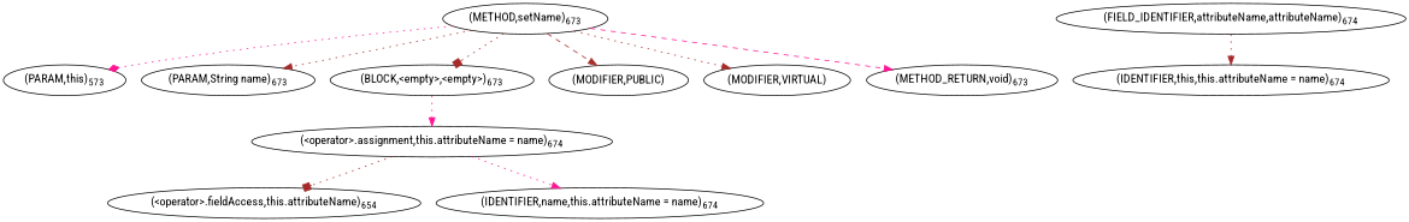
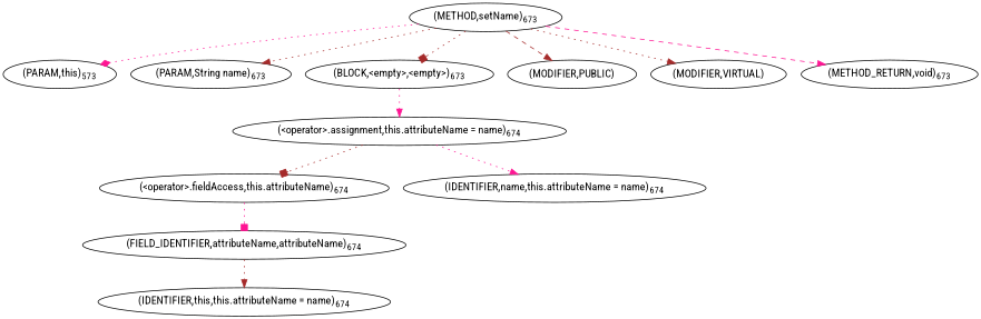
  digraph {
    fontname="Roboto Condensed"
    node [fontname="Roboto Condensed"]
    edge [arrowhead=normal color=brown fontname="Roboto Condensed" style=dotted]
    n1 [label=<(METHOD,setName)<SUB>673</SUB>>]
    n2 [label=<(PARAM,this)<SUB>573</SUB>>]
    n3 [label=<(PARAM,String name)<SUB>673</SUB>>]
    n4 [label=<(BLOCK,&lt;empty&gt;,&lt;empty&gt;)<SUB>673</SUB>>]
    n5 [label=<(MODIFIER,PUBLIC)>]
    n6 [label=<(MODIFIER,VIRTUAL)>]
    n7 [label=<(METHOD_RETURN,void)<SUB>673</SUB>>]
    n8 [label=<(&lt;operator&gt;.assignment,this.attributeName = name)<SUB>674</SUB>>]
-   n9 [label=<(&lt;operator&gt;.fieldAccess,this.attributeName)<SUB>654</SUB>>]
+   n9 [label=<(&lt;operator&gt;.fieldAccess,this.attributeName)<SUB>674</SUB>>]
    n10 [label=<(IDENTIFIER,name,this.attributeName = name)<SUB>674</SUB>>]
    n11 [label=<(FIELD_IDENTIFIER,attributeName,attributeName)<SUB>674</SUB>>]
    n12 [label=<(IDENTIFIER,this,this.attributeName = name)<SUB>674</SUB>>]
    n1 -> n2 [arrowhead=diamond color=deeppink]
    n1 -> n3
    n1 -> n4 [arrowhead=box]
    n1 -> n5 [style=dashed]
    n1 -> n6
    n1 -> n7 [color=deeppink style=dashed]
    n4 -> n8 [color=deeppink]
    n8 -> n9 [arrowhead=box]
    n8 -> n10 [color=deeppink]
+   n9 -> n11 [arrowhead=box color=deeppink]
    n11 -> n12
  }
